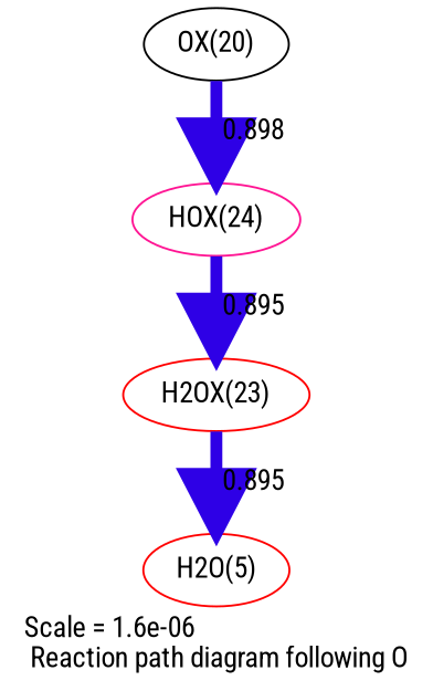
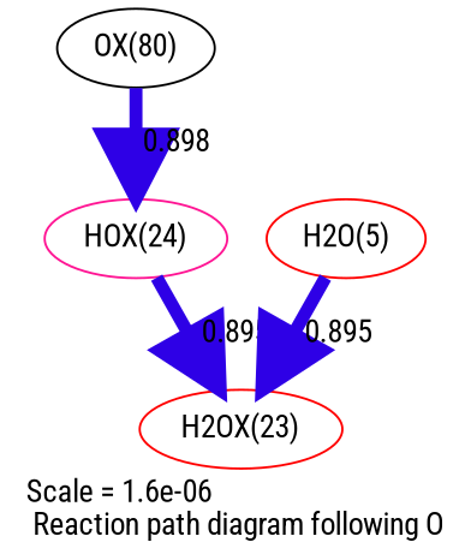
  digraph {
    fontname="Roboto Condensed"
    label="Scale = 1.6e-06\l Reaction path diagram following O"
    node [color=red fontname="Roboto Condensed"]
    edge [arrowsize=2.96 color="0.7, 1.39, 0.9" fontname="Roboto Condensed" penwidth=5.92 style=solid]
-   n1 [color=black label="OX(20)"]
+   n1 [color=black label="OX(80)"]
    n2 [color=deeppink label="HOX(24)"]
    n3 [label="H2OX(23)"]
    n4 [label="H2O(5)"]
    n1 -> n2 [color="0.7, 1.4, 0.9" label=" 0.898"]
    n2 -> n3 [label=" 0.895"]
-   n3 -> n4 [label=" 0.895"]
+   n4 -> n3 [label=" 0.895"]
  }
